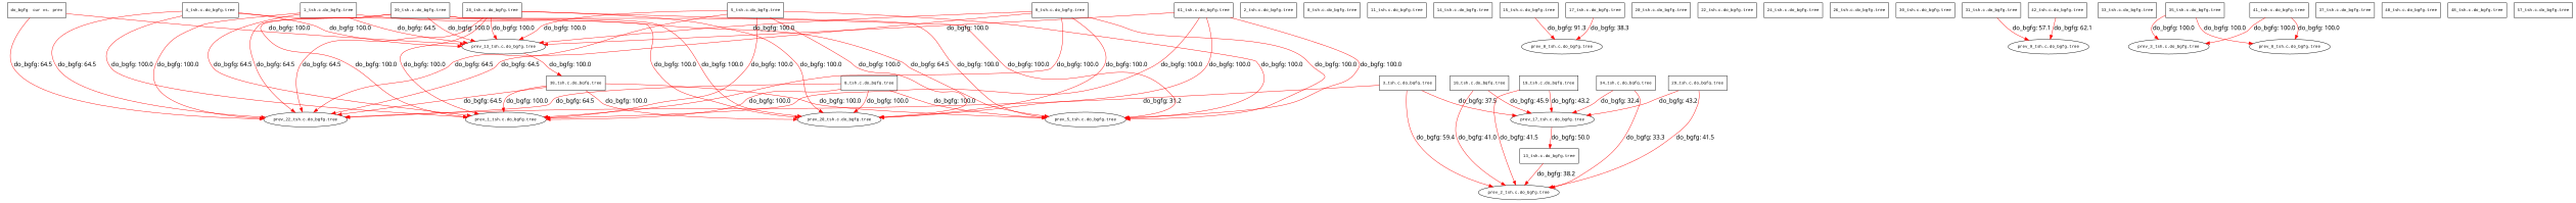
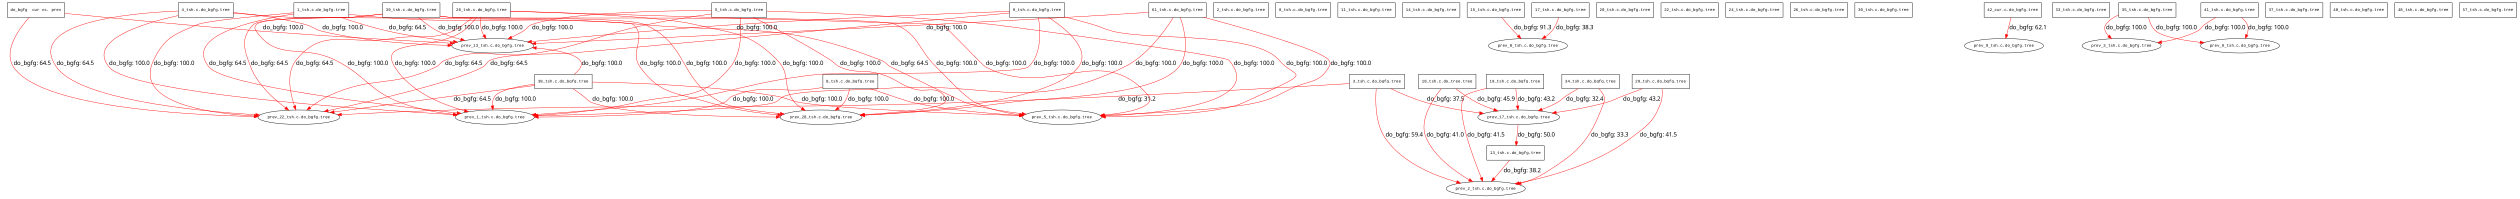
  digraph {
    fontname="Times New Roman"
    fontsize=10
    node [fontname="Courier New" fontsize=10 shape=box]
    edge [color=red fontname="Times New Roman" fontsize=15]
    n1 [label="do_bgfg  cur vs. prev"]
    n2 [label="prev_13_tsh.c.do_bgfg.tree" shape=ellipse]
    n3 [label="prev_22_tsh.c.do_bgfg.tree" shape=ellipse]
    n4 [label="0_tsh.c.do_bgfg.tree"]
    n5 [label="prev_1_tsh.c.do_bgfg.tree" shape=ellipse]
    n6 [label="prev_5_tsh.c.do_bgfg.tree" shape=ellipse]
    n7 [label="prev_20_tsh.c.do_bgfg.tree" shape=ellipse]
    n8 [label="1_tsh.c.do_bgfg.tree"]
    n9 [label="2_tsh.c.do_bgfg.tree"]
    n10 [label="3_tsh.c.do_bgfg.tree"]
    n11 [label="prev_2_tsh.c.do_bgfg.tree" shape=ellipse]
    n12 [label="prev_17_tsh.c.do_bgfg.tree" shape=ellipse]
    n13 [label="13_tsh.c.do_bgfg.tree"]
    n14 [label="4_tsh.c.do_bgfg.tree"]
    n15 [label="5_tsh.c.do_bgfg.tree"]
    n16 [label="8_tsh.c.do_bgfg.tree"]
    n17 [label="9_tsh.c.do_bgfg.tree"]
    n18 [label="11_tsh.c.do_bgfg.tree"]
    n19 [label="14_tsh.c.do_bgfg.tree"]
    n20 [label="15_tsh.c.do_bgfg.tree"]
    n21 [label="prev_0_tsh.c.do_bgfg.tree" shape=ellipse]
    n22 [label="17_tsh.c.do_bgfg.tree"]
-   n23 [label="18_tsh.c.do_bgfg.tree"]
+   n23 [label="18_tsh.c.do_tree.tree"]
    n24 [label="19_tsh.c.do_bgfg.tree"]
    n25 [label="20_tsh.c.do_bgfg.tree"]
    n26 [label="22_tsh.c.do_bgfg.tree"]
    n27 [label="24_tsh.c.do_bgfg.tree"]
    n28 [label="26_tsh.c.do_bgfg.tree"]
    n29 [label="28_tsh.c.do_bgfg.tree"]
    n30 [label="29_tsh.c.do_bgfg.tree"]
    n31 [label="30_tsh.c.do_bgfg.tree"]
-   n32 [label="31_tsh.c.do_bgfg.tree"]
    n33 [label="prev_9_tsh.c.do_bgfg.tree" shape=ellipse]
    n34 [label="33_tsh.c.do_bgfg.tree"]
    n35 [label="34_tsh.c.do_bgfg.tree"]
    n36 [label="35_tsh.c.do_bgfg.tree"]
    n37 [label="prev_3_tsh.c.do_bgfg.tree" shape=ellipse]
    n38 [label="prev_8_tsh.c.do_bgfg.tree" shape=ellipse]
    n39 [label="37_tsh.c.do_bgfg.tree"]
    n40 [label="38_tsh.c.do_bgfg.tree"]
    n41 [label="39_tsh.c.do_bgfg.tree"]
    n42 [label="40_tsh.c.do_bgfg.tree"]
    n43 [label="41_tsh.c.do_bgfg.tree"]
-   n44 [label="42_tsh.c.do_bgfg.tree"]
+   n44 [label="42_cur.c.do_bgfg.tree"]
    n45 [label="48_tsh.c.do_bgfg.tree"]
    n46 [label="57_tsh.c.do_bgfg.tree"]
    n47 [label="61_tsh.c.do_bgfg.tree"]
    n1 -> n2 [label="do_bgfg: 100.0"]
    n1 -> n3 [label="do_bgfg: 64.5"]
-   n4 -> n3 [label="do_bgfg: 64.5"]
    n4 -> n5 [label="do_bgfg: 100.0"]
    n4 -> n6 [label="do_bgfg: 100.0"]
    n4 -> n7 [label="do_bgfg: 100.0"]
    n8 -> n2 [label="do_bgfg: 64.5"]
    n8 -> n3 [label="do_bgfg: 100.0"]
    n8 -> n5 [label="do_bgfg: 64.5"]
    n8 -> n6 [label="do_bgfg: 64.5"]
    n10 -> n3 [label="do_bgfg: 31.2"]
    n10 -> n11 [label="do_bgfg: 59.4"]
    n10 -> n12 [label="do_bgfg: 37.5"]
    n12 -> n13 [label="do_bgfg: 50.0"]
    n13 -> n11 [label="do_bgfg: 38.2"]
    n14 -> n2 [label="do_bgfg: 100.0"]
    n14 -> n3 [label="do_bgfg: 64.5"]
    n14 -> n5 [label="do_bgfg: 100.0"]
    n14 -> n7 [label="do_bgfg: 100.0"]
    n15 -> n2 [label="do_bgfg: 100.0"]
    n15 -> n3 [label="do_bgfg: 64.5"]
    n15 -> n5 [label="do_bgfg: 100.0"]
    n15 -> n6 [label="do_bgfg: 100.0"]
    n15 -> n7 [label="do_bgfg: 100.0"]
    n17 -> n2 [label="do_bgfg: 100.0"]
    n17 -> n3 [label="do_bgfg: 64.5"]
    n17 -> n5 [label="do_bgfg: 100.0"]
    n17 -> n6 [label="do_bgfg: 100.0"]
    n17 -> n7 [label="do_bgfg: 100.0"]
    n20 -> n21 [label="do_bgfg: 91.3"]
    n22 -> n21 [label="do_bgfg: 38.3"]
    n23 -> n11 [label="do_bgfg: 41.0"]
    n23 -> n12 [label="do_bgfg: 45.9"]
    n24 -> n11 [label="do_bgfg: 41.5"]
    n24 -> n12 [label="do_bgfg: 43.2"]
    n29 -> n2 [label="do_bgfg: 100.0"]
    n29 -> n3 [label="do_bgfg: 64.5"]
    n29 -> n5 [label="do_bgfg: 100.0"]
    n29 -> n6 [label="do_bgfg: 100.0"]
    n29 -> n7 [label="do_bgfg: 100.0"]
    n30 -> n11 [label="do_bgfg: 41.5"]
    n30 -> n12 [label="do_bgfg: 43.2"]
-   n32 -> n33 [label="do_bgfg: 57.1"]
    n35 -> n11 [label="do_bgfg: 33.3"]
    n35 -> n12 [label="do_bgfg: 32.4"]
    n36 -> n37 [label="do_bgfg: 100.0"]
    n36 -> n38 [label="do_bgfg: 100.0"]
-   n2 -> n40 [label="do_bgfg: 100.0"]
+   n40 -> n2 [label="do_bgfg: 100.0"]
    n40 -> n3 [label="do_bgfg: 64.5"]
    n40 -> n5 [label="do_bgfg: 100.0"]
    n40 -> n6 [label="do_bgfg: 100.0"]
    n40 -> n7 [label="do_bgfg: 100.0"]
    n41 -> n2 [label="do_bgfg: 100.0"]
    n41 -> n3 [label="do_bgfg: 64.5"]
    n41 -> n5 [label="do_bgfg: 100.0"]
    n41 -> n6 [label="do_bgfg: 100.0"]
    n41 -> n7 [label="do_bgfg: 100.0"]
    n43 -> n37 [label="do_bgfg: 100.0"]
    n43 -> n38 [label="do_bgfg: 100.0"]
    n44 -> n33 [label="do_bgfg: 62.1"]
    n47 -> n2 [label="do_bgfg: 100.0"]
    n47 -> n5 [label="do_bgfg: 100.0"]
    n47 -> n6 [label="do_bgfg: 100.0"]
    n47 -> n7 [label="do_bgfg: 100.0"]
  }
